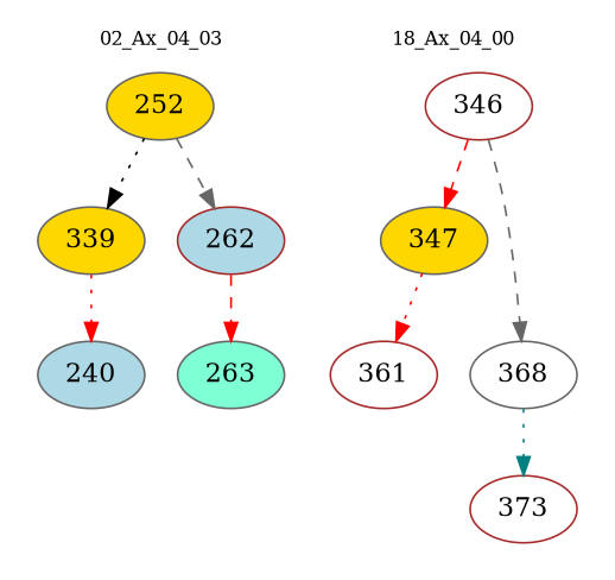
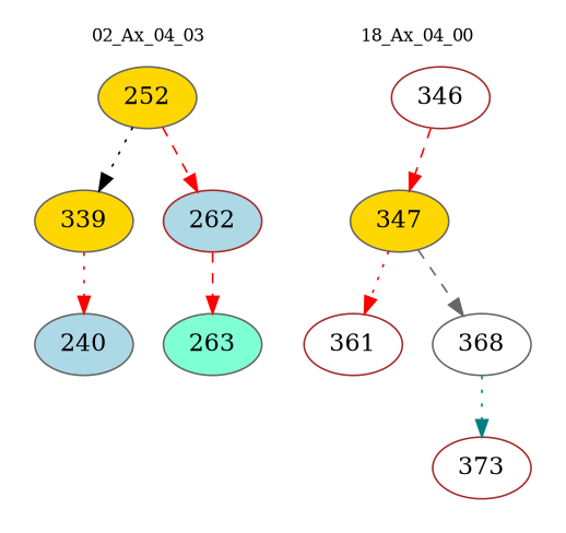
  digraph {
    node [color=gray40 fillcolor=white style=filled]
    edge [color=red style=dotted]
    n1 [fillcolor=gold label=252]
    n2 [fillcolor=gold label=339]
    n3 [color=brown fillcolor=lightblue label=262]
    n4 [fillcolor=lightblue label=240]
    n5 [fillcolor=aquamarine label=263]
    n6 [color=brown label=346]
    n7 [fillcolor=gold label=347]
    n8 [label=368]
    n9 [color=brown label=361]
    n10 [color=brown label=373]
    subgraph cluster_1 {
      color=white
      fontsize=10
      label="02_Ax_04_03"
      n1
      n2
      n3
      n4
      n5
    }
    subgraph cluster_2 {
      color=white
      fontsize=10
      label="18_Ax_04_00"
      n6
      n7
      n8
      n9
      n10
    }
    n1 -> n2 [color=black]
-   n1 -> n3 [color=gray40 style=dashed]
+   n1 -> n3 [style=dashed]
    n2 -> n4
    n3 -> n5 [style=dashed]
    n6 -> n7 [style=dashed]
-   n6 -> n8 [color=gray40 style=dashed]
+   n7 -> n8 [color=gray40 style=dashed]
    n7 -> n9
    n8 -> n10 [color=teal]
  }
